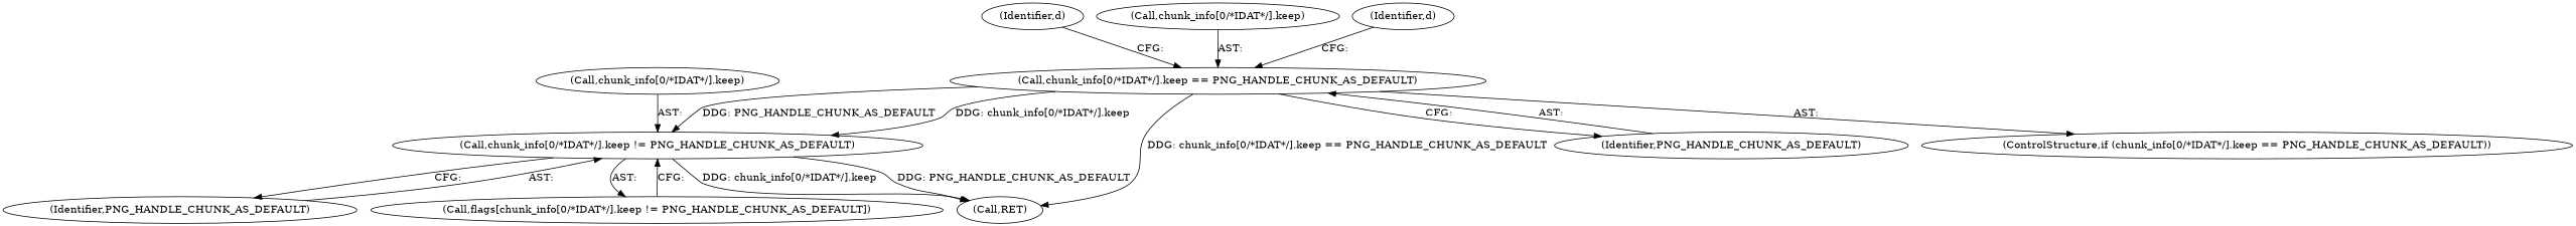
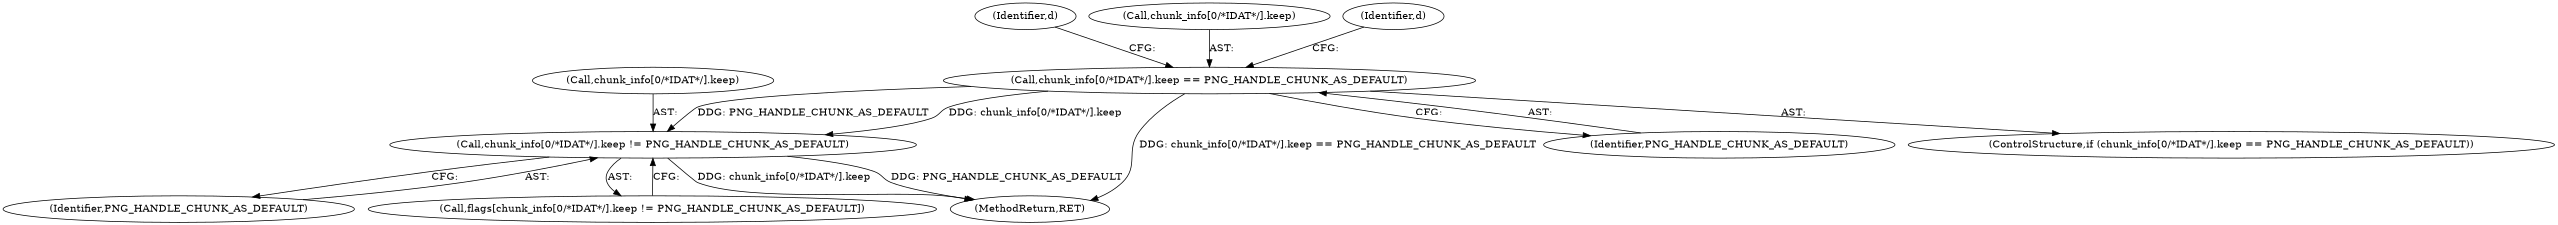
  digraph {
    n1 [label="(Call,chunk_info[0/*IDAT*/].keep == PNG_HANDLE_CHUNK_AS_DEFAULT)"]
    n2 [label="(Call,chunk_info[0/*IDAT*/].keep != PNG_HANDLE_CHUNK_AS_DEFAULT)"]
-   n3 [label="(Call,RET)"]
+   n3 [label="(MethodReturn,RET)"]
    n4 [label="(Identifier,PNG_HANDLE_CHUNK_AS_DEFAULT)"]
    n5 [label="(ControlStructure,if (chunk_info[0/*IDAT*/].keep == PNG_HANDLE_CHUNK_AS_DEFAULT))"]
    n6 [label="(Identifier,PNG_HANDLE_CHUNK_AS_DEFAULT)"]
    n7 [label="(Call,flags[chunk_info[0/*IDAT*/].keep != PNG_HANDLE_CHUNK_AS_DEFAULT])"]
    n8 [label="(Identifier,d)"]
    n9 [label="(Call,chunk_info[0/*IDAT*/].keep)"]
    n10 [label="(Call,chunk_info[0/*IDAT*/].keep)"]
    n11 [label="(Identifier,d)"]
    n1 -> n2 [label="DDG: chunk_info[0/*IDAT*/].keep"]
    n1 -> n2 [label="DDG: PNG_HANDLE_CHUNK_AS_DEFAULT"]
    n1 -> n3 [label="DDG: chunk_info[0/*IDAT*/].keep == PNG_HANDLE_CHUNK_AS_DEFAULT"]
    n1 -> n4 [label="CFG: "]
    n1 -> n5 [label="AST: "]
    n2 -> n3 [label="DDG: PNG_HANDLE_CHUNK_AS_DEFAULT"]
    n2 -> n3 [label="DDG: chunk_info[0/*IDAT*/].keep"]
    n2 -> n6 [label="CFG: "]
    n2 -> n7 [label="AST: "]
    n4 -> n1 [label="AST: "]
    n6 -> n2 [label="AST: "]
    n7 -> n2 [label="CFG: "]
    n8 -> n1 [label="CFG: "]
    n9 -> n2 [label="AST: "]
    n10 -> n1 [label="AST: "]
    n11 -> n1 [label="CFG: "]
  }
